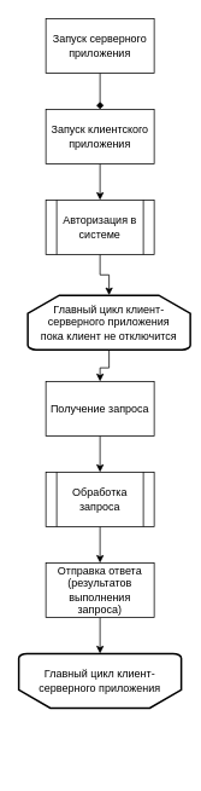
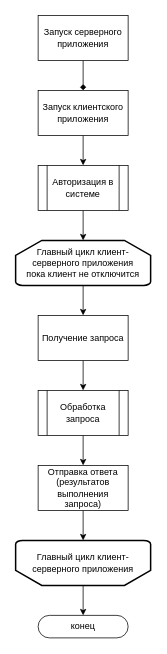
  <mxCell id="0" />
  <mxCell id="1" parent="0" />
  <mxCell id="2" value="" style="edgeStyle=orthogonalEdgeStyle;rounded=0;orthogonalLoop=1;jettySize=auto;html=1;endArrow=diamond;" edge="1" parent="1" source="3" target="5"><mxGeometry relative="1" as="geometry" /></mxCell>
  <mxCell id="3" value="Запуск серверного приложения" style="rounded=0;whiteSpace=wrap;html=1;" vertex="1" parent="1"><mxGeometry x="50" y="20" width="120" height="60" as="geometry" /></mxCell>
  <mxCell id="4" value="" style="edgeStyle=orthogonalEdgeStyle;rounded=0;orthogonalLoop=1;jettySize=auto;html=1;" edge="1" parent="1" source="5" target="7"><mxGeometry relative="1" as="geometry" /></mxCell>
  <mxCell id="5" value="Запуск клиентского приложения" style="rounded=0;whiteSpace=wrap;html=1;" vertex="1" parent="1"><mxGeometry x="50" y="120" width="120" height="60" as="geometry" /></mxCell>
  <mxCell id="6" value="" style="edgeStyle=orthogonalEdgeStyle;rounded=0;orthogonalLoop=1;jettySize=auto;html=1;" edge="1" parent="1" source="7" target="9"><mxGeometry relative="1" as="geometry" /></mxCell>
  <mxCell id="7" value="Авторизация в системе" style="shape=process;whiteSpace=wrap;html=1;backgroundOutline=1;" vertex="1" parent="1"><mxGeometry x="50" y="220" width="120" height="60" as="geometry" /></mxCell>
  <mxCell id="8" value="" style="edgeStyle=orthogonalEdgeStyle;rounded=0;orthogonalLoop=1;jettySize=auto;html=1;" edge="1" parent="1" source="9" target="11"><mxGeometry relative="1" as="geometry" /></mxCell>
- <mxCell id="9" value="Главный цикл клиент-серверного приложения&lt;div&gt;пока клиент не отключится&lt;/div&gt;" style="strokeWidth=2;html=1;shape=mxgraph.flowchart.loop_limit;whiteSpace=wrap;" vertex="1" parent="1"><mxGeometry x="30" y="325" width="180" height="60" as="geometry" /></mxCell>
+ <mxCell id="9" value="Главный цикл клиент-серверного приложения&lt;div&gt;пока клиент не отключится&lt;/div&gt;" style="strokeWidth=2;html=1;shape=mxgraph.flowchart.loop_limit;whiteSpace=wrap;" vertex="1" parent="1"><mxGeometry x="20" y="320" width="180" height="60" as="geometry" /></mxCell>
  <mxCell id="10" value="" style="edgeStyle=orthogonalEdgeStyle;rounded=0;orthogonalLoop=1;jettySize=auto;html=1;" edge="1" parent="1" source="11" target="13"><mxGeometry relative="1" as="geometry" /></mxCell>
  <mxCell id="11" value="Получение запроса" style="rounded=0;whiteSpace=wrap;html=1;" vertex="1" parent="1"><mxGeometry x="50" y="420" width="120" height="60" as="geometry" /></mxCell>
  <mxCell id="12" value="" style="edgeStyle=orthogonalEdgeStyle;rounded=0;orthogonalLoop=1;jettySize=auto;html=1;" edge="1" parent="1" source="13" target="15"><mxGeometry relative="1" as="geometry" /></mxCell>
  <mxCell id="13" value="Обработка запроса" style="shape=process;whiteSpace=wrap;html=1;backgroundOutline=1;" vertex="1" parent="1"><mxGeometry x="50" y="520" width="120" height="60" as="geometry" /></mxCell>
  <mxCell id="14" value="" style="edgeStyle=orthogonalEdgeStyle;rounded=0;orthogonalLoop=1;jettySize=auto;html=1;" edge="1" parent="1" source="15" target="18"><mxGeometry relative="1" as="geometry" /></mxCell>
  <mxCell id="15" value="Отправка ответа (результатов выполнения запроса)" style="rounded=0;whiteSpace=wrap;html=1;" vertex="1" parent="1"><mxGeometry x="50" y="620" width="120" height="60" as="geometry" /></mxCell>
  <mxCell id="16" value="" style="strokeWidth=2;html=1;shape=mxgraph.flowchart.loop_limit;whiteSpace=wrap;rotation=-180;verticalAlign=middle;" vertex="1" parent="1"><mxGeometry x="20" y="720" width="180" height="60" as="geometry" /></mxCell>
+ <mxCell id="17" value="" style="edgeStyle=orthogonalEdgeStyle;rounded=0;orthogonalLoop=1;jettySize=auto;html=1;" edge="1" parent="1" source="18" target="19"><mxGeometry relative="1" as="geometry" /></mxCell>
  <mxCell id="18" value="Главный цикл клиент-серверного приложения" style="text;html=1;align=center;verticalAlign=middle;whiteSpace=wrap;rounded=0;" vertex="1" parent="1"><mxGeometry x="20" y="720" width="180" height="60" as="geometry" /></mxCell>
+ <mxCell id="19" value="конец" style="rounded=1;whiteSpace=wrap;html=1;arcSize=50;" vertex="1" parent="1"><mxGeometry x="50" y="820" width="120" height="30" as="geometry" /></mxCell>
